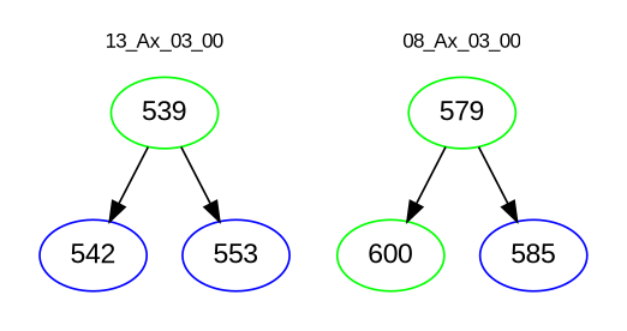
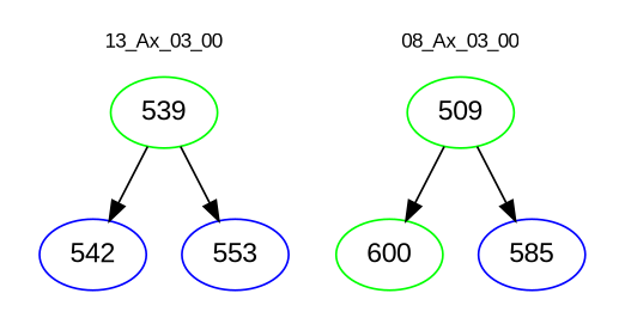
  digraph {
    fontname="Liberation Sans"
    node [color=green fontname="Liberation Sans"]
    edge [color=black fontname="Liberation Sans"]
    n1 [label=539]
    n2 [color=blue label=542]
    n3 [color=blue label=553]
-   n4 [label=579]
+   n4 [label=509]
    n5 [label=600]
    n6 [color=blue label=585]
    subgraph cluster_1 {
      color=white
      fontsize=10
      label="13_Ax_03_00"
      n1
      n2
      n3
    }
    subgraph cluster_2 {
      color=white
      fontsize=10
      label="08_Ax_03_00"
      n4
      n5
      n6
    }
    n1 -> n2
    n1 -> n3
    n4 -> n5
    n4 -> n6
  }
